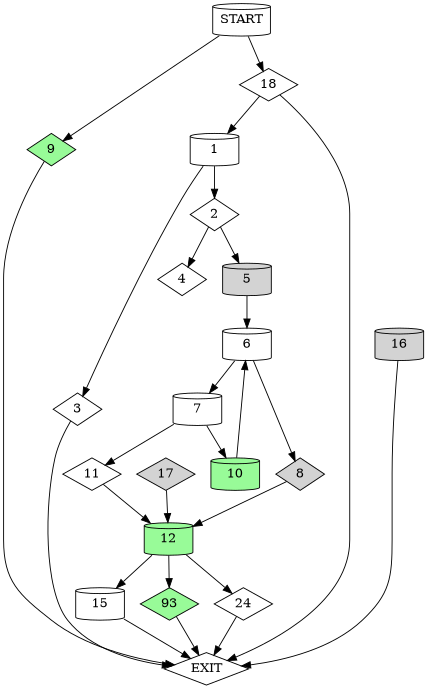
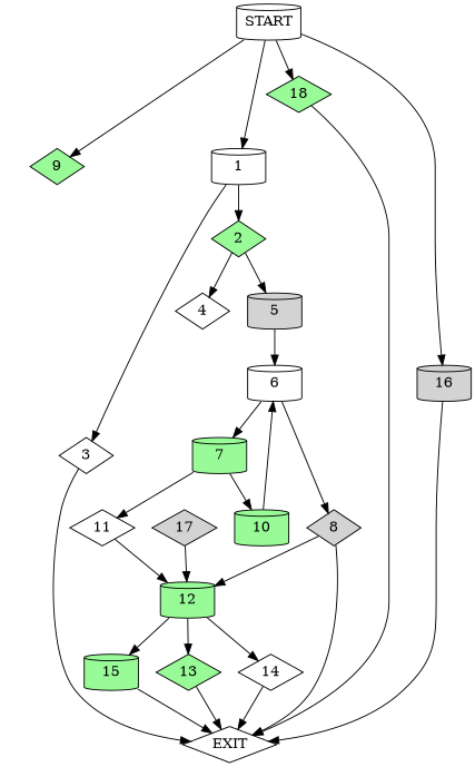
  digraph {
    node [fillcolor=white shape=diamond style=filled]
    n1 [label=START shape=cylinder]
    1 [shape=cylinder]
    9 [fillcolor=palegreen]
    16 [fillcolor=lightgrey shape=cylinder]
-   18
-   2
+   18 [fillcolor=palegreen]
+   2 [fillcolor=palegreen]
    3
    n8 [label=EXIT]
    17 [fillcolor=lightgrey]
    12 [fillcolor=palegreen shape=cylinder]
    4
    5 [fillcolor=lightgrey shape=cylinder]
    6 [shape=cylinder]
-   7 [shape=cylinder]
+   7 [fillcolor=palegreen shape=cylinder]
    8 [fillcolor=lightgrey]
    10 [fillcolor=palegreen shape=cylinder]
    11
-   13 [fillcolor=palegreen label=93]
-   14 [label=24]
-   15 [shape=cylinder]
-   18 -> 1
+   13 [fillcolor=palegreen]
+   14
+   15 [fillcolor=palegreen shape=cylinder]
+   n1 -> 1
    n1 -> 9
+   n1 -> 16
    n1 -> 18
    1 -> 2
    1 -> 3
-   9 -> n8
+   8 -> n8
    16 -> n8
    18 -> n8
    2 -> 4
    2 -> 5
    3 -> n8
    17 -> 12
    12 -> 13
    12 -> 14
    12 -> 15
    5 -> 6
    6 -> 7
    6 -> 8
    7 -> 10
    7 -> 11
    8 -> 12
    10 -> 6
    11 -> 12
    13 -> n8
    14 -> n8
    15 -> n8
  }
